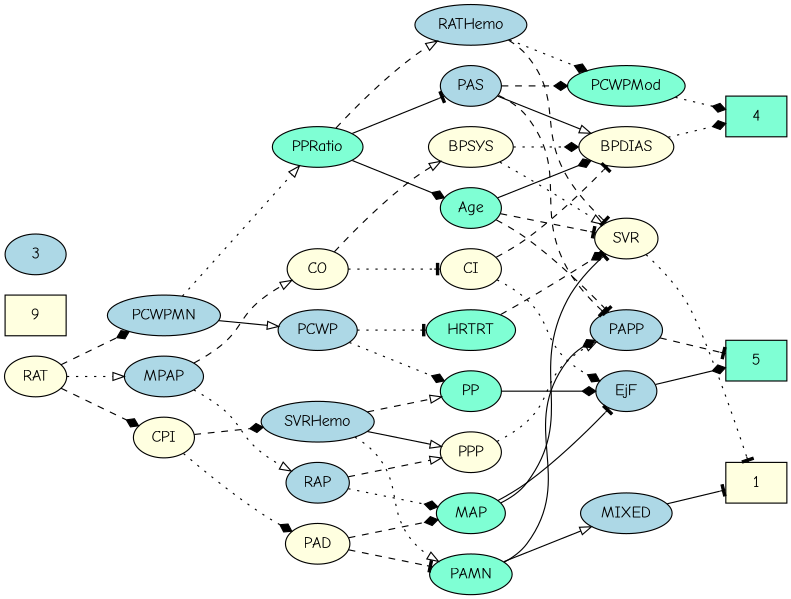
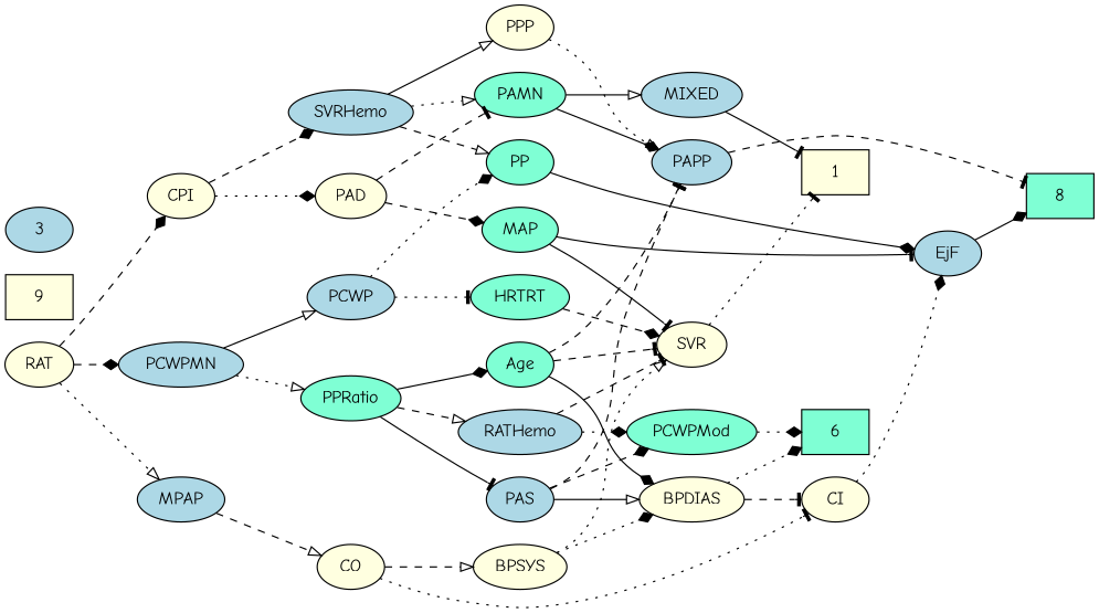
  strict digraph {
    fontname="Comic Neue"
    rankdir=LR
    node [fillcolor=lightyellow fontname="Comic Neue" style=filled]
    edge [arrowhead=diamond fontname="Comic Neue" style=dashed]
    1 [height=0.5 shape=box width=0.75]
    n2 [height=0.5 label=9 shape=box width=0.75]
    3 [fillcolor=lightblue height=0.5 shape=ellipse width=0.75]
-   4 [fillcolor=aquamarine height=0.5 shape=box width=0.75]
-   5 [fillcolor=aquamarine height=0.5 shape=box width=0.75]
+   4 [fillcolor=aquamarine height=0.5 shape=box width=0.75 label=6]
+   5 [fillcolor=aquamarine height=0.5 shape=box width=0.75 label=8]
    Age [fillcolor=aquamarine height=0.5 width=0.75]
    SVR [height=0.5 width=0.77632]
    BPDIAS [height=0.5 width=1.1735]
    PAPP [fillcolor=lightblue height=0.5 width=0.88464]
    EjF [fillcolor=lightblue height=0.5 width=0.75]
-   RAP [fillcolor=lightblue height=0.5 width=0.77632]
    MAP [fillcolor=aquamarine height=0.5 width=0.84854]
    PPP [height=0.5 width=0.75]
    MIXED [fillcolor=lightblue height=0.5 width=1.1193]
    MPAP [fillcolor=lightblue height=0.5 width=0.97491]
    CO [height=0.5 width=0.75]
    BPSYS [height=0.5 width=1.0471]
    CI [height=0.5 width=0.75]
    PAD [height=0.5 width=0.79437]
    PAMN [fillcolor=aquamarine height=0.5 width=1.011]
    PAS [fillcolor=lightblue height=0.5 width=0.75]
    PCWPMod [fillcolor=aquamarine height=0.5 width=1.4443]
    RATHemo [fillcolor=lightblue height=0.5 width=1.3721]
    CPI [height=0.5 width=0.75]
    SVRHemo [fillcolor=lightblue height=0.5 width=1.3902]
    PP [fillcolor=aquamarine height=0.5 width=0.75]
    RAT [height=0.5 width=0.75827]
    PCWPMN [fillcolor=lightblue height=0.5 width=1.3902]
    PPRatio [fillcolor=aquamarine height=0.5 width=1.1013]
    PCWP [fillcolor=lightblue height=0.5 width=0.97491]
    HRTRT [fillcolor=aquamarine height=0.5 width=1.1013]
    Age -> SVR [arrowhead=tee]
    Age -> BPDIAS [style=solid]
    Age -> PAPP [arrowhead=tee]
    SVR -> 1 [arrowhead=tee style=dotted]
    BPDIAS -> 4 [style=dotted]
    PAPP -> 5 [arrowhead=tee]
    EjF -> 5 [style=solid]
-   RAP -> MAP [style=dotted]
-   RAP -> PPP [arrowhead=onormal]
    MAP -> SVR [arrowhead=tee style=solid]
    MAP -> EjF [arrowhead=tee style=solid]
    PPP -> PAPP [arrowhead=onormal style=dotted]
    MIXED -> 1 [arrowhead=tee style=solid]
-   MPAP -> RAP [arrowhead=onormal style=dotted]
    MPAP -> CO [arrowhead=onormal]
    CO -> BPSYS [arrowhead=onormal]
    CO -> CI [arrowhead=tee style=dotted]
    BPSYS -> SVR [arrowhead=onormal style=dotted]
    BPSYS -> BPDIAS [style=dotted]
-   CI -> BPDIAS [arrowhead=tee]
+   BPDIAS -> CI [arrowhead=tee]
    CI -> EjF [style=dotted]
    PAD -> MAP
    PAD -> PAMN [arrowhead=tee]
    PAMN -> PAPP [style=solid]
    PAMN -> MIXED [arrowhead=onormal style=solid]
    PAS -> BPDIAS [arrowhead=onormal style=solid]
    PAS -> PAPP [arrowhead=tee]
    PAS -> PCWPMod
    PCWPMod -> 4 [style=dotted]
    RATHemo -> SVR [arrowhead=tee]
    RATHemo -> PCWPMod [style=dotted]
    CPI -> PAD [style=dotted]
    CPI -> SVRHemo
    SVRHemo -> PPP [arrowhead=onormal style=solid]
    SVRHemo -> PAMN [arrowhead=onormal style=dotted]
    SVRHemo -> PP [arrowhead=onormal]
    PP -> EjF [style=solid]
    RAT -> MPAP [arrowhead=onormal style=dotted]
    RAT -> CPI
    RAT -> PCWPMN
    PCWPMN -> PPRatio [arrowhead=onormal style=dotted]
    PCWPMN -> PCWP [arrowhead=onormal style=solid]
    PPRatio -> Age [style=solid]
    PPRatio -> PAS [arrowhead=tee style=solid]
    PPRatio -> RATHemo [arrowhead=onormal]
    PCWP -> PP [style=dotted]
    PCWP -> HRTRT [arrowhead=tee style=dotted]
    HRTRT -> SVR
  }
